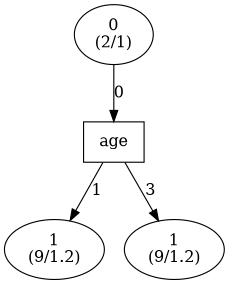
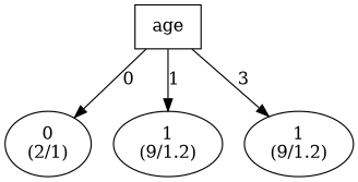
  digraph {
    node [shape=ellipse]
    n1 [label="age\n" shape=box]
    n2 [label="0\n(2/1)"]
    n3 [label="1\n(9/1.2)"]
    n4 [label="1\n(9/1.2)"]
-   n2 -> n1 [label=0]
+   n1 -> n2 [label=0]
    n1 -> n3 [label=1]
    n1 -> n4 [label=3]
  }
